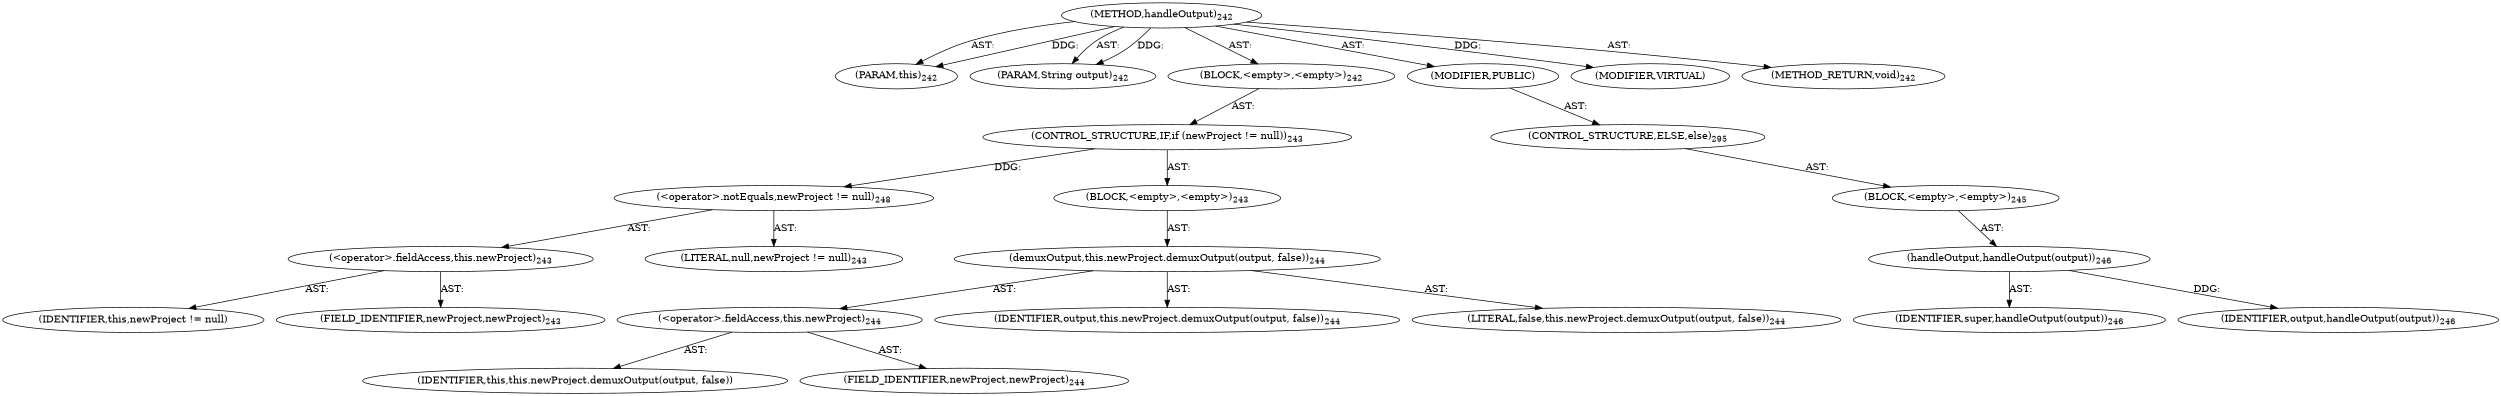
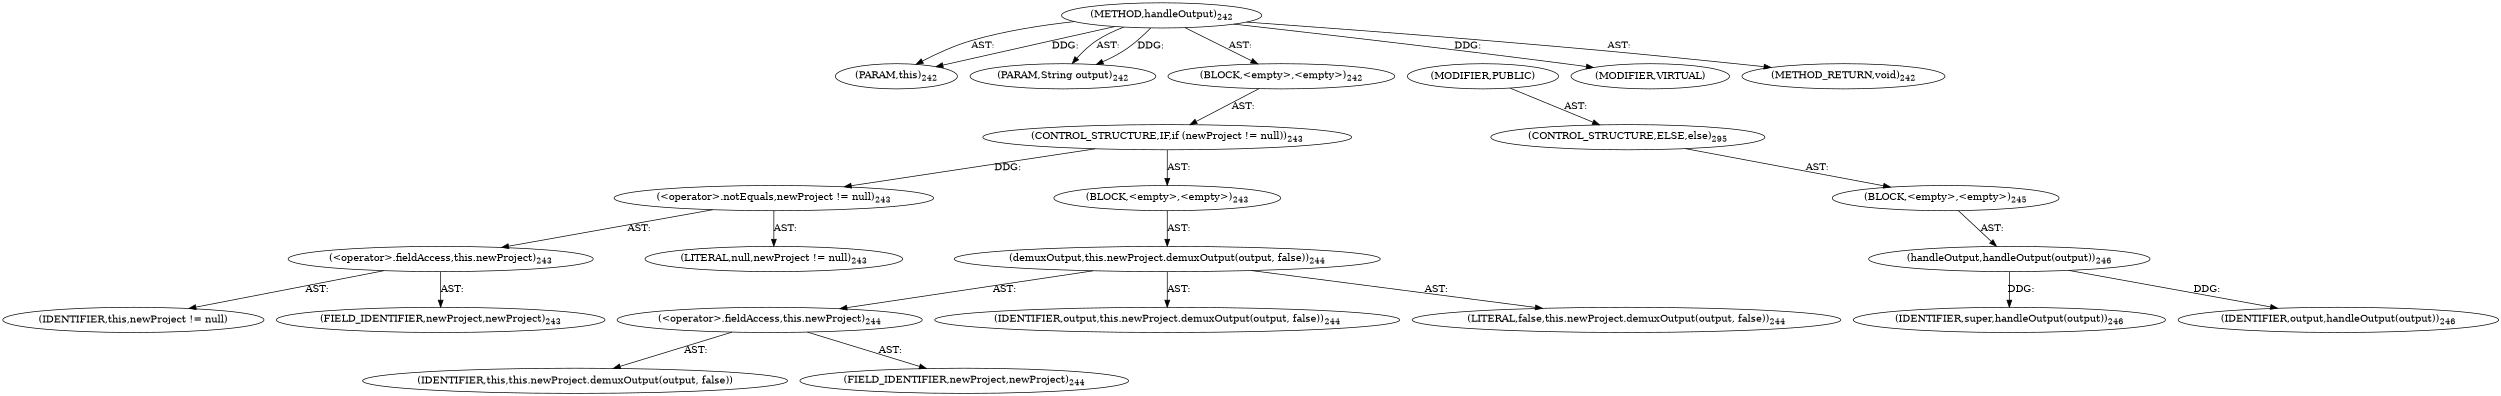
  digraph {
    n1 [label=<(METHOD,handleOutput)<SUB>242</SUB>>]
    n2 [label=<(PARAM,this)<SUB>242</SUB>>]
    n3 [label=<(PARAM,String output)<SUB>242</SUB>>]
    n4 [label=<(BLOCK,&lt;empty&gt;,&lt;empty&gt;)<SUB>242</SUB>>]
    n5 [label=<(MODIFIER,PUBLIC)>]
    n6 [label=<(MODIFIER,VIRTUAL)>]
    n7 [label=<(METHOD_RETURN,void)<SUB>242</SUB>>]
    n8 [label=<(CONTROL_STRUCTURE,IF,if (newProject != null))<SUB>243</SUB>>]
    n9 [label=<(CONTROL_STRUCTURE,ELSE,else)<SUB>295</SUB>>]
-   n10 [label=<(&lt;operator&gt;.notEquals,newProject != null)<SUB>248</SUB>>]
+   n10 [label=<(&lt;operator&gt;.notEquals,newProject != null)<SUB>243</SUB>>]
    n11 [label=<(BLOCK,&lt;empty&gt;,&lt;empty&gt;)<SUB>243</SUB>>]
    n12 [label=<(&lt;operator&gt;.fieldAccess,this.newProject)<SUB>243</SUB>>]
    n13 [label=<(LITERAL,null,newProject != null)<SUB>243</SUB>>]
    n14 [label=<(demuxOutput,this.newProject.demuxOutput(output, false))<SUB>244</SUB>>]
    n15 [label=<(BLOCK,&lt;empty&gt;,&lt;empty&gt;)<SUB>245</SUB>>]
    n16 [label=<(IDENTIFIER,this,newProject != null)>]
    n17 [label=<(FIELD_IDENTIFIER,newProject,newProject)<SUB>243</SUB>>]
    n18 [label=<(&lt;operator&gt;.fieldAccess,this.newProject)<SUB>244</SUB>>]
    n19 [label=<(IDENTIFIER,output,this.newProject.demuxOutput(output, false))<SUB>244</SUB>>]
    n20 [label=<(LITERAL,false,this.newProject.demuxOutput(output, false))<SUB>244</SUB>>]
    n21 [label=<(IDENTIFIER,this,this.newProject.demuxOutput(output, false))>]
    n22 [label=<(FIELD_IDENTIFIER,newProject,newProject)<SUB>244</SUB>>]
    n23 [label=<(handleOutput,handleOutput(output))<SUB>246</SUB>>]
    n24 [label=<(IDENTIFIER,super,handleOutput(output))<SUB>246</SUB>>]
    n25 [label=<(IDENTIFIER,output,handleOutput(output))<SUB>246</SUB>>]
    n1 -> n2 [label="AST: "]
    n1 -> n2 [label="DDG: "]
    n1 -> n3 [label="AST: "]
    n1 -> n3 [label="DDG: "]
    n1 -> n4 [label="AST: "]
-   n1 -> n5 [label="AST: "]
    n1 -> n6 [label="DDG: "]
    n1 -> n7 [label="AST: "]
    n4 -> n8 [label="AST: "]
    n5 -> n9 [label="AST: "]
    n8 -> n10 [label="DDG: "]
    n8 -> n11 [label="AST: "]
    n9 -> n15 [label="AST: "]
    n10 -> n12 [label="AST: "]
    n10 -> n13 [label="AST: "]
    n11 -> n14 [label="AST: "]
    n12 -> n16 [label="AST: "]
    n12 -> n17 [label="AST: "]
    n14 -> n18 [label="AST: "]
    n14 -> n19 [label="AST: "]
    n14 -> n20 [label="AST: "]
    n15 -> n23 [label="AST: "]
    n18 -> n21 [label="AST: "]
    n18 -> n22 [label="AST: "]
-   n23 -> n24 [label="AST: "]
+   n23 -> n24 [label="DDG: "]
    n23 -> n25 [label="DDG: "]
  }
